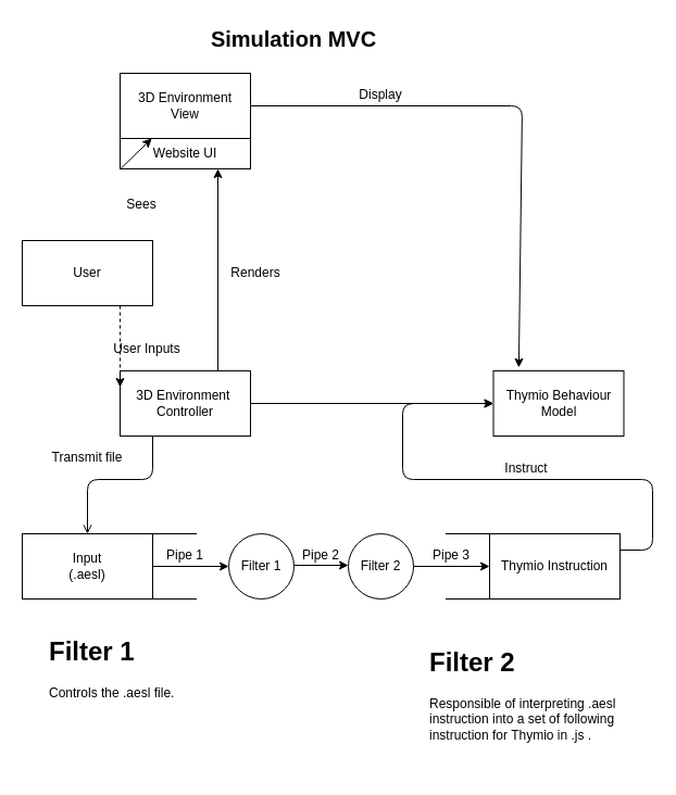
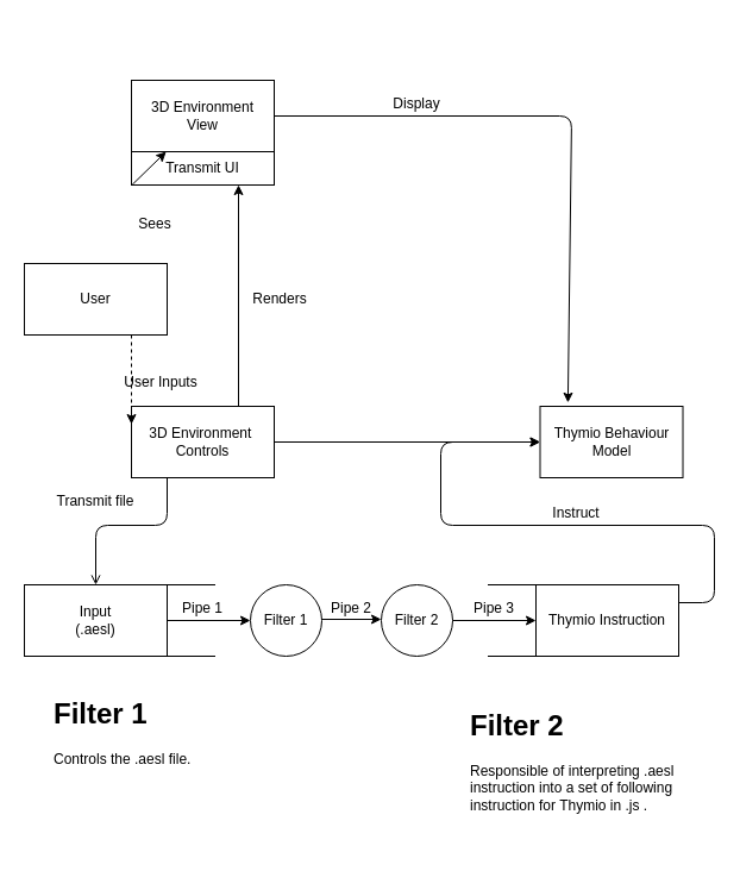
  <mxCell id="0" />
  <mxCell id="1" parent="0" />
  <mxCell id="2" value="Input&lt;br&gt;(.aesl)" style="rounded=0;whiteSpace=wrap;html=1;" parent="1" vertex="1"><mxGeometry x="20" y="491" width="120" height="60" as="geometry" /></mxCell>
  <mxCell id="3" value="Thymio Instruction" style="rounded=0;whiteSpace=wrap;html=1;" parent="1" vertex="1"><mxGeometry x="450" y="491" width="120" height="60" as="geometry" /></mxCell>
- <mxCell id="4" value="3D Environment&amp;nbsp; Controller" style="rounded=0;whiteSpace=wrap;html=1;" parent="1" vertex="1"><mxGeometry x="110" y="341" width="120" height="60" as="geometry" /></mxCell>
+ <mxCell id="4" value="3D Environment&amp;nbsp; Controls" style="rounded=0;whiteSpace=wrap;html=1;" parent="1" vertex="1"><mxGeometry x="110" y="341" width="120" height="60" as="geometry" /></mxCell>
  <mxCell id="5" value="3D Environment&lt;br&gt;View" style="rounded=0;whiteSpace=wrap;html=1;" parent="1" vertex="1"><mxGeometry x="110" y="67" width="120" height="60" as="geometry" /></mxCell>
- <mxCell id="6" value="Website UI" style="rounded=0;whiteSpace=wrap;html=1;" parent="1" vertex="1"><mxGeometry x="110" y="127" width="120" height="28" as="geometry" /></mxCell>
+ <mxCell id="6" value="Transmit UI" style="rounded=0;whiteSpace=wrap;html=1;" parent="1" vertex="1"><mxGeometry x="110" y="127" width="120" height="28" as="geometry" /></mxCell>
  <mxCell id="7" value="User" style="rounded=0;whiteSpace=wrap;html=1;" parent="1" vertex="1"><mxGeometry x="20" y="221" width="120" height="60" as="geometry" /></mxCell>
  <mxCell id="8" value="" style="shape=partialRectangle;whiteSpace=wrap;html=1;left=0;right=0;fillColor=none;" parent="1" vertex="1"><mxGeometry x="140" y="491" width="40" height="60" as="geometry" /></mxCell>
  <mxCell id="9" value="" style="shape=partialRectangle;whiteSpace=wrap;html=1;left=0;right=0;fillColor=none;rotation=180;" parent="1" vertex="1"><mxGeometry x="410" y="491" width="40" height="60" as="geometry" /></mxCell>
  <mxCell id="10" value="Filter 1" style="ellipse;whiteSpace=wrap;html=1;aspect=fixed;" parent="1" vertex="1"><mxGeometry x="210" y="491" width="60" height="60" as="geometry" /></mxCell>
  <mxCell id="11" value="Filter 2" style="ellipse;whiteSpace=wrap;html=1;aspect=fixed;" parent="1" vertex="1"><mxGeometry x="320" y="491" width="60" height="60" as="geometry" /></mxCell>
  <mxCell id="12" value="" style="endArrow=classic;html=1;exitX=0;exitY=0.5;exitDx=0;exitDy=0;entryX=0;entryY=0.5;entryDx=0;entryDy=0;" parent="1" source="8" target="10" edge="1"><mxGeometry width="50" height="50" relative="1" as="geometry"><mxPoint x="140" y="601" as="sourcePoint" /><mxPoint x="190" y="551" as="targetPoint" /></mxGeometry></mxCell>
  <mxCell id="13" value="" style="endArrow=classic;html=1;exitX=0;exitY=0.5;exitDx=0;exitDy=0;" parent="1" edge="1"><mxGeometry width="50" height="50" relative="1" as="geometry"><mxPoint x="270" y="520" as="sourcePoint" /><mxPoint x="320" y="520" as="targetPoint" /></mxGeometry></mxCell>
  <mxCell id="14" value="" style="endArrow=classic;html=1;exitX=0;exitY=0.5;exitDx=0;exitDy=0;entryX=0;entryY=0.5;entryDx=0;entryDy=0;" parent="1" edge="1"><mxGeometry width="50" height="50" relative="1" as="geometry"><mxPoint x="380" y="521" as="sourcePoint" /><mxPoint x="450" y="521" as="targetPoint" /></mxGeometry></mxCell>
  <mxCell id="15" value="Thymio Behaviour&lt;br&gt;Model" style="rounded=0;whiteSpace=wrap;html=1;" parent="1" vertex="1"><mxGeometry x="453.5" y="341" width="120" height="60" as="geometry" /></mxCell>
  <mxCell id="16" value="" style="endArrow=classic;html=1;exitX=0.006;exitY=0.988;exitDx=0;exitDy=0;exitPerimeter=0;" parent="1" source="6" target="5" edge="1"><mxGeometry width="50" height="50" relative="1" as="geometry"><mxPoint x="110" y="161" as="sourcePoint" /><mxPoint x="310" y="141" as="targetPoint" /></mxGeometry></mxCell>
  <mxCell id="17" value="Sees" style="text;html=1;strokeColor=none;fillColor=none;align=center;verticalAlign=middle;whiteSpace=wrap;rounded=0;" parent="1" vertex="1"><mxGeometry x="110" y="178" width="40" height="20" as="geometry" /></mxCell>
  <mxCell id="18" value="" style="endArrow=classic;html=1;exitX=0.75;exitY=1;exitDx=0;exitDy=0;entryX=0;entryY=0.25;entryDx=0;entryDy=0;dashed=1;" parent="1" source="7" target="4" edge="1"><mxGeometry width="50" height="50" relative="1" as="geometry"><mxPoint x="20" y="621" as="sourcePoint" /><mxPoint x="70" y="571" as="targetPoint" /></mxGeometry></mxCell>
  <mxCell id="19" value="User Inputs" style="text;html=1;strokeColor=none;fillColor=none;align=center;verticalAlign=middle;whiteSpace=wrap;rounded=0;" parent="1" vertex="1"><mxGeometry x="95" y="311" width="80" height="20" as="geometry" /></mxCell>
  <mxCell id="20" value="" style="endArrow=classic;html=1;exitX=1;exitY=0.5;exitDx=0;exitDy=0;entryX=0;entryY=0.5;entryDx=0;entryDy=0;" parent="1" source="4" target="15" edge="1"><mxGeometry width="50" height="50" relative="1" as="geometry"><mxPoint x="410" y="411" as="sourcePoint" /><mxPoint x="440" y="371" as="targetPoint" /></mxGeometry></mxCell>
  <mxCell id="21" value="" style="endArrow=classic;html=1;exitX=1;exitY=0.5;exitDx=0;exitDy=0;entryX=0.195;entryY=-0.052;entryDx=0;entryDy=0;entryPerimeter=0;" parent="1" source="5" target="15" edge="1"><mxGeometry width="50" height="50" relative="1" as="geometry"><mxPoint x="570" y="335" as="sourcePoint" /><mxPoint x="480" y="321" as="targetPoint" /><Array as="points"><mxPoint x="480" y="97" /></Array></mxGeometry></mxCell>
  <mxCell id="22" value="" style="endArrow=classic;html=1;exitX=1;exitY=0.25;exitDx=0;exitDy=0;entryX=0;entryY=0.5;entryDx=0;entryDy=0;" parent="1" source="3" target="15" edge="1"><mxGeometry width="50" height="50" relative="1" as="geometry"><mxPoint x="560" y="396" as="sourcePoint" /><mxPoint x="650" y="396" as="targetPoint" /><Array as="points"><mxPoint x="600" y="506" /><mxPoint x="600" y="441" /><mxPoint x="370" y="441" /><mxPoint x="370" y="371" /></Array></mxGeometry></mxCell>
  <mxCell id="23" value="Pipe 1" style="text;html=1;strokeColor=none;fillColor=none;align=center;verticalAlign=middle;whiteSpace=wrap;rounded=0;" parent="1" vertex="1"><mxGeometry x="150" y="501" width="40" height="20" as="geometry" /></mxCell>
  <mxCell id="24" value="&lt;h1&gt;Filter 1&lt;/h1&gt;&lt;div&gt;Controls the .aesl file.&lt;/div&gt;" style="text;html=1;strokeColor=none;fillColor=none;spacing=5;spacingTop=-20;whiteSpace=wrap;overflow=hidden;rounded=0;" parent="1" vertex="1"><mxGeometry x="40" y="580" width="190" height="120" as="geometry" /></mxCell>
  <mxCell id="25" value="" style="endArrow=classic;html=1;exitX=0.75;exitY=0;exitDx=0;exitDy=0;entryX=0.75;entryY=1;entryDx=0;entryDy=0;" parent="1" source="4" target="6" edge="1"><mxGeometry width="50" height="50" relative="1" as="geometry"><mxPoint x="215" y="320" as="sourcePoint" /><mxPoint x="225" y="156" as="targetPoint" /></mxGeometry></mxCell>
  <mxCell id="26" value="Renders" style="text;html=1;strokeColor=none;fillColor=none;align=center;verticalAlign=middle;whiteSpace=wrap;rounded=0;" parent="1" vertex="1"><mxGeometry x="205" y="241" width="60" height="20" as="geometry" /></mxCell>
  <mxCell id="27" value="Display" style="text;html=1;strokeColor=none;fillColor=none;align=center;verticalAlign=middle;whiteSpace=wrap;rounded=0;" parent="1" vertex="1"><mxGeometry x="320" y="77" width="60" height="20" as="geometry" /></mxCell>
- <mxCell id="28" value="Simulation MVC" style="text;html=1;strokeColor=none;fillColor=none;align=center;verticalAlign=middle;whiteSpace=wrap;rounded=0;fontSize=20;fontStyle=1" parent="1" vertex="1"><mxGeometry x="130" y="20" width="280" height="30" as="geometry" /></mxCell>
  <mxCell id="29" value="Instruct" style="text;html=1;strokeColor=none;fillColor=none;align=center;verticalAlign=middle;whiteSpace=wrap;rounded=0;" parent="1" vertex="1"><mxGeometry x="453.5" y="421" width="60" height="20" as="geometry" /></mxCell>
  <mxCell id="30" value="Pipe 2" style="text;html=1;strokeColor=none;fillColor=none;align=center;verticalAlign=middle;whiteSpace=wrap;rounded=0;" parent="1" vertex="1"><mxGeometry x="275" y="501" width="40" height="20" as="geometry" /></mxCell>
  <mxCell id="31" value="Pipe 3" style="text;html=1;strokeColor=none;fillColor=none;align=center;verticalAlign=middle;whiteSpace=wrap;rounded=0;" parent="1" vertex="1"><mxGeometry x="395" y="501" width="40" height="20" as="geometry" /></mxCell>
  <mxCell id="32" value="&lt;h1&gt;Filter 2&lt;/h1&gt;&lt;div&gt;Responsible of interpreting .aesl instruction into a set of following instruction for Thymio in .js .&lt;/div&gt;" style="text;html=1;strokeColor=none;fillColor=none;spacing=5;spacingTop=-20;whiteSpace=wrap;overflow=hidden;rounded=0;" parent="1" vertex="1"><mxGeometry x="390" y="590" width="190" height="120" as="geometry" /></mxCell>
  <mxCell id="33" value="" style="endArrow=open;html=1;exitX=0.25;exitY=1;exitDx=0;exitDy=0;entryX=0.5;entryY=0;entryDx=0;entryDy=0;" edge="1" parent="1" source="4" target="2"><mxGeometry width="50" height="50" relative="1" as="geometry"><mxPoint x="20" y="461" as="sourcePoint" /><mxPoint x="70" y="411" as="targetPoint" /><Array as="points"><mxPoint x="140" y="441" /><mxPoint x="80" y="441" /></Array></mxGeometry></mxCell>
  <mxCell id="34" value="Transmit file" style="text;html=1;strokeColor=none;fillColor=none;align=center;verticalAlign=middle;whiteSpace=wrap;rounded=0;" vertex="1" parent="1"><mxGeometry x="40" y="411" width="80" height="20" as="geometry" /></mxCell>
